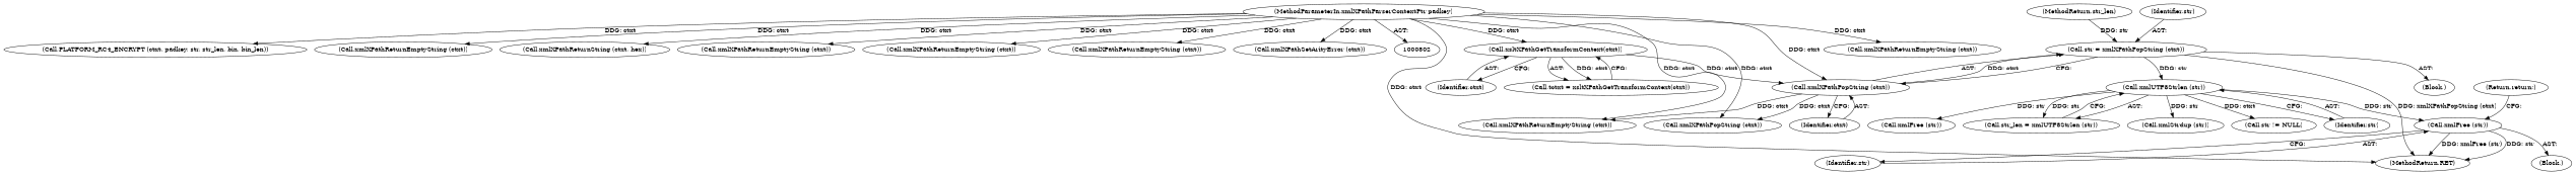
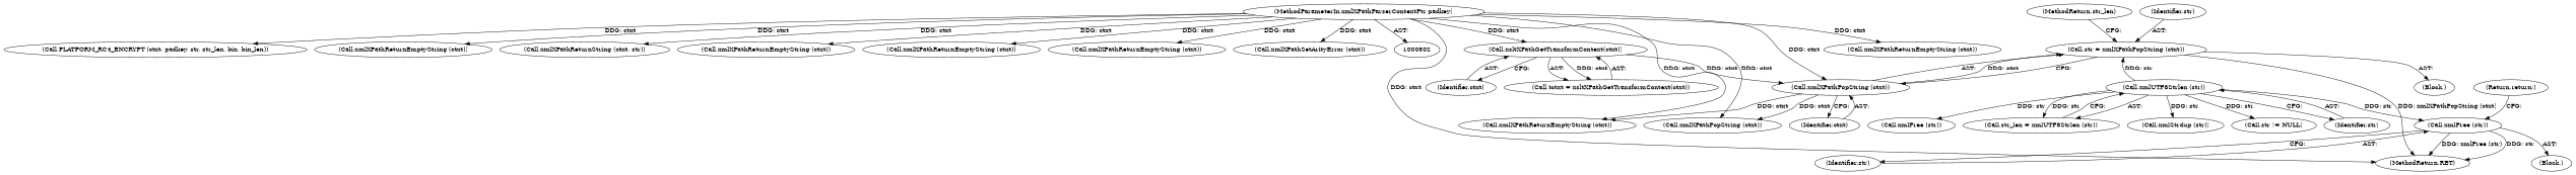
  digraph {
    n1 [label="(Call,xmlFree (str))"]
    n2 [label="(MethodReturn,RET)"]
    n3 [label="(Block,)"]
    n4 [label="(Identifier,str)"]
    n5 [label="(Call,xmlUTF8Strlen (str))"]
    n6 [label="(Call,xmlStrdup (str))"]
    n7 [label="(Call,str != NULL)"]
    n8 [label="(Identifier,str)"]
    n9 [label="(Call,xmlFree (str))"]
    n10 [label="(Call,str_len = xmlUTF8Strlen (str))"]
    n11 [label="(Call,str = xmlXPathPopString (ctxt))"]
    n12 [label="(Call,xmlXPathPopString (ctxt))"]
    n13 [label="(Block,)"]
    n14 [label="(Call,xmlXPathPopString (ctxt))"]
    n15 [label="(Identifier,ctxt)"]
    n16 [label="(Call,xmlXPathReturnEmptyString (ctxt))"]
    n17 [label="(Call,xsltXPathGetTransformContext(ctxt))"]
    n18 [label="(Call,tctxt = xsltXPathGetTransformContext(ctxt))"]
    n19 [label="(Identifier,ctxt)"]
    n20 [label="(MethodParameterIn,xmlXPathParserContextPtr padkey)"]
    n21 [label="(Call,xmlXPathReturnEmptyString (ctxt))"]
    n22 [label="(Call,PLATFORM_RC4_ENCRYPT (ctxt, padkey, str, str_len, bin, bin_len))"]
    n23 [label="(Call,xmlXPathReturnEmptyString (ctxt))"]
-   n24 [label="(Call,xmlXPathReturnString (ctxt, hex))"]
+   n24 [label="(Call,xmlXPathReturnString (ctxt, str))"]
    n25 [label="(Call,xmlXPathReturnEmptyString (ctxt))"]
    n26 [label="(Call,xmlXPathReturnEmptyString (ctxt))"]
    n27 [label="(Call,xmlXPathReturnEmptyString (ctxt))"]
    n28 [label="(Call,xmlXPathSetArityError (ctxt))"]
    n29 [label=1000802]
    n30 [label="(Return,return;)"]
    n31 [label="(Identifier,str)"]
    n32 [label="(MethodReturn,str_len)"]
    n1 -> n2 [label="DDG: str"]
    n1 -> n2 [label="DDG: xmlFree (str)"]
    n1 -> n3 [label="AST: "]
    n1 -> n4 [label="CFG: "]
    n4 -> n1 [label="AST: "]
    n5 -> n1 [label="DDG: str"]
    n5 -> n6 [label="DDG: str"]
-   n5 -> n7 [label="DDG: ctxt"]
+   n5 -> n7 [label="DDG: str"]
    n5 -> n8 [label="CFG: "]
    n5 -> n9 [label="DDG: str"]
    n5 -> n10 [label="AST: "]
    n5 -> n10 [label="DDG: str"]
    n8 -> n5 [label="AST: "]
    n10 -> n5 [label="CFG: "]
    n11 -> n2 [label="DDG: xmlXPathPopString (ctxt)"]
-   n11 -> n5 [label="DDG: str"]
+   n5 -> n11 [label="DDG: str"]
    n11 -> n12 [label="CFG: "]
    n11 -> n13 [label="AST: "]
    n12 -> n11 [label="AST: "]
    n12 -> n11 [label="DDG: ctxt"]
    n12 -> n14 [label="DDG: ctxt"]
    n12 -> n15 [label="CFG: "]
    n12 -> n16 [label="DDG: ctxt"]
    n15 -> n12 [label="AST: "]
    n17 -> n12 [label="DDG: ctxt"]
    n17 -> n18 [label="AST: "]
    n17 -> n18 [label="DDG: ctxt"]
    n17 -> n19 [label="CFG: "]
-   n18 -> n17 [label="CFG: "]
+   n18 -> n17 [label="AST: "]
    n19 -> n17 [label="AST: "]
    n20 -> n2 [label="DDG: ctxt"]
    n20 -> n12 [label="DDG: ctxt"]
    n20 -> n14 [label="DDG: ctxt"]
    n20 -> n16 [label="DDG: ctxt"]
    n20 -> n17 [label="DDG: ctxt"]
    n20 -> n21 [label="DDG: ctxt"]
    n20 -> n22 [label="DDG: ctxt"]
    n20 -> n23 [label="DDG: ctxt"]
    n20 -> n24 [label="DDG: ctxt"]
    n20 -> n25 [label="DDG: ctxt"]
    n20 -> n26 [label="DDG: ctxt"]
    n20 -> n27 [label="DDG: ctxt"]
    n20 -> n28 [label="DDG: ctxt"]
    n20 -> n29 [label="AST: "]
    n30 -> n1 [label="CFG: "]
    n31 -> n11 [label="AST: "]
-   n32 -> n11 [label="DDG: str"]
+   n32 -> n11 [label="CFG: "]
  }
